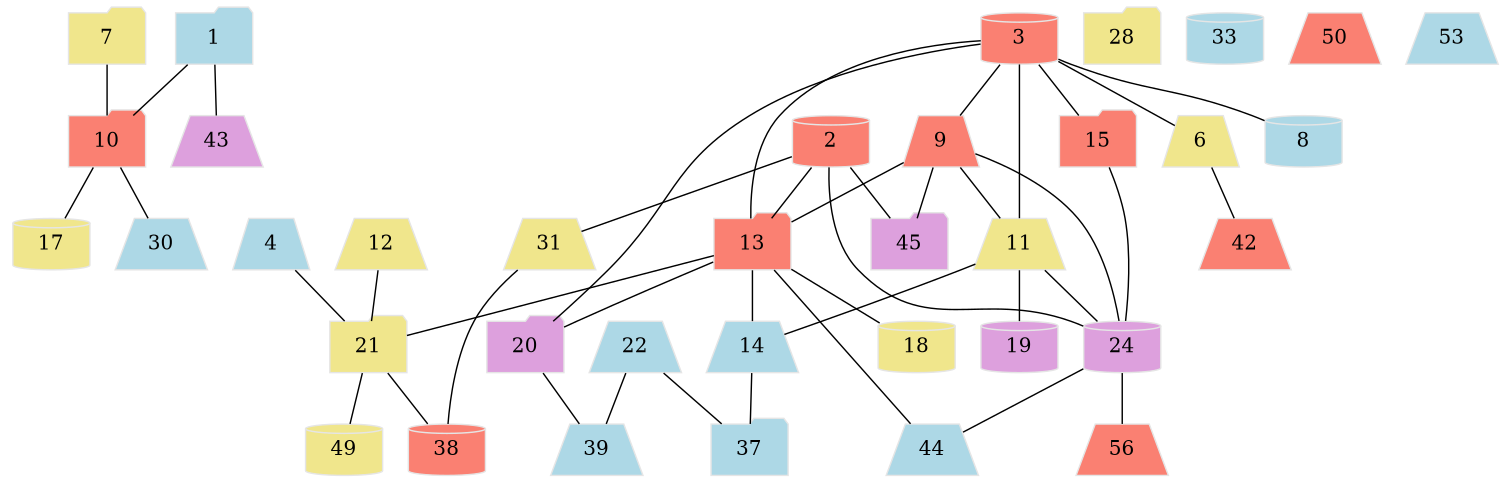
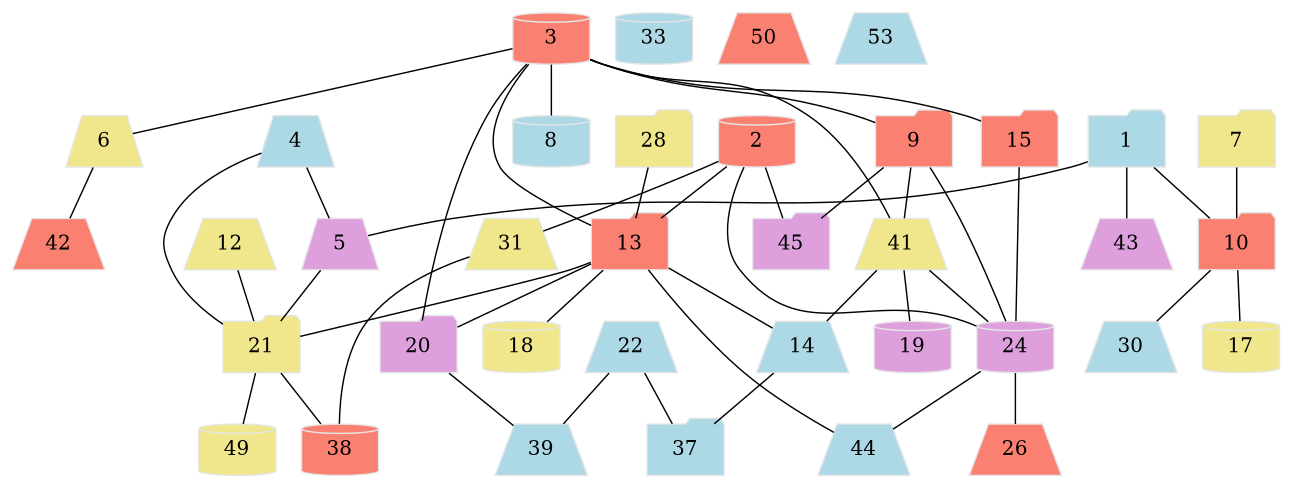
  graph {
    node [color=gray90 fillcolor=lightblue shape=trapezium style=filled]
    1 [shape=folder super="+23"]
+   5 [fillcolor=plum super="+55"]
    10 [fillcolor=salmon shape=folder super="+35"]
    43 [fillcolor=plum]
    21 [fillcolor=khaki shape=folder super="+58"]
    17 [fillcolor=khaki shape=cylinder]
    30
    2 [fillcolor=salmon shape=cylinder super="+32"]
    13 [fillcolor=salmon shape=folder super="+26"]
    24 [fillcolor=plum shape=cylinder super="+29"]
    31 [fillcolor=khaki super="+51"]
    45 [fillcolor=plum shape=folder]
    20 [fillcolor=plum shape=folder super="+47"]
    14 [super="+46"]
    18 [fillcolor=khaki shape=cylinder]
    44
-   56 [fillcolor=salmon super="+57"]
+   56 [fillcolor=salmon super="+57" label=26]
    38 [fillcolor=salmon shape=cylinder]
    3 [fillcolor=salmon shape=cylinder super="+52"]
    6 [fillcolor=khaki super="+54"]
    8 [shape=cylinder super="+16"]
-   9 [fillcolor=salmon super="+36"]
-   11 [fillcolor=khaki super="+25"]
+   9 [fillcolor=salmon shape=folder super="+36"]
+   11 [fillcolor=khaki super="+25" label=41]
    15 [fillcolor=salmon shape=folder]
    42 [fillcolor=salmon]
    19 [fillcolor=plum shape=cylinder super="+41"]
    39
    4 [super="+27"]
    49 [fillcolor=khaki shape=cylinder]
    7 [fillcolor=khaki shape=folder]
    12 [fillcolor=khaki]
    37 [shape=folder super="+48"]
    22 [super="+40"]
    28 [fillcolor=khaki shape=folder]
    33 [shape=cylinder super="+34"]
    50 [fillcolor=salmon]
    53
+   1 -- 5
    1 -- 10
    1 -- 43
+   5 -- 21 [weight=2]
    10 -- 17
    10 -- 30
    21 -- 38
    21 -- 49
    2 -- 13
    2 -- 24
    2 -- 31
    2 -- 45
    13 -- 21
    13 -- 20
    13 -- 14
    13 -- 18
    13 -- 44
    24 -- 44
    24 -- 56
    31 -- 38
    20 -- 39
    14 -- 37
    3 -- 13
    3 -- 20
    3 -- 6
    3 -- 8
    3 -- 9
    3 -- 11
    3 -- 15
    6 -- 42
-   9 -- 13
+   28 -- 13
    9 -- 24
    9 -- 45
    9 -- 11
    11 -- 24
    11 -- 14
    11 -- 19
    15 -- 24
+   4 -- 5
    4 -- 21
    7 -- 10
    12 -- 21
    22 -- 39
    22 -- 37
  }
